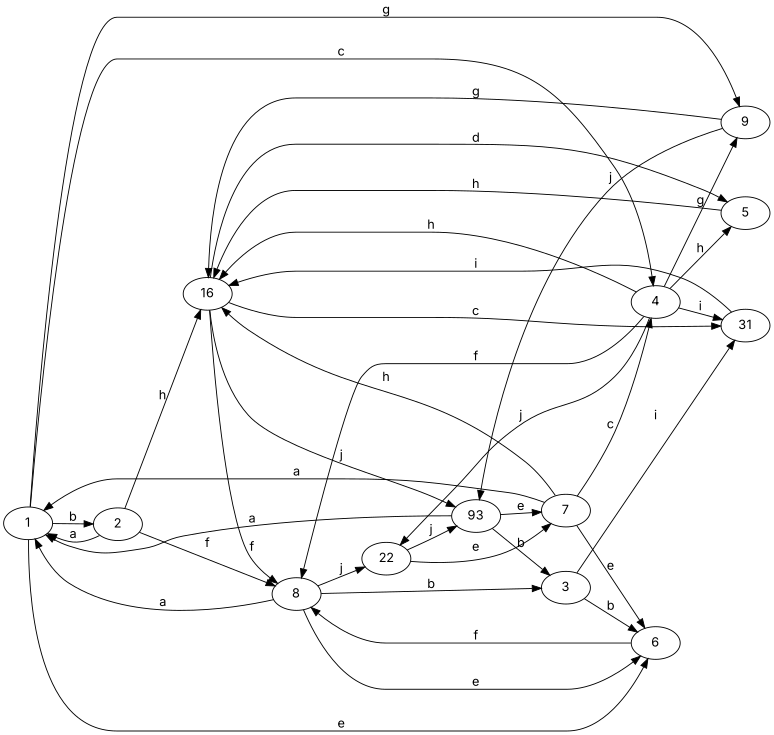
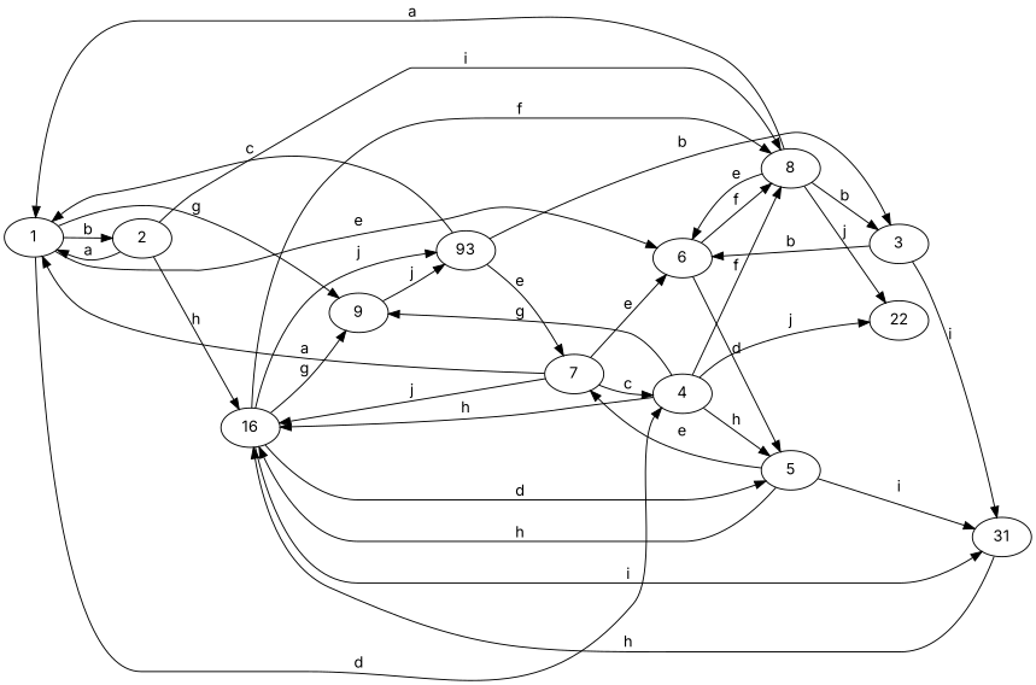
  strict digraph {
    fontname=Inter
    rankdir=LR
    node [fontname=Inter]
    edge [fontname=Inter]
    1
    2
    4
    6
    9
    8
    n7 [label=16]
    n8 [label=31]
    5
    n10 [label=22]
    n11 [label=93]
    3
    7
    1 -> 2 [label=b]
-   1 -> 4 [label=c]
+   1 -> 4 [label=d]
    1 -> 6 [label=e]
    1 -> 9 [label=g]
    2 -> 1 [label=a]
-   2 -> 8 [label=f]
+   2 -> 8 [label=i]
    2 -> n7 [label=h]
    4 -> 9 [label=g]
    4 -> 8 [label=f]
    4 -> n7 [label=h]
-   4 -> n8 [label=i]
+   5 -> n8 [label=i]
    4 -> 5 [label=h]
    4 -> n10 [label=j]
    6 -> 8 [label=f]
+   6 -> 5 [label=d]
    9 -> n11 [label=j]
    8 -> 1 [label=a]
    8 -> 6 [label=e]
    8 -> n10 [label=j]
    8 -> 3 [label=b]
-   9 -> n7 [label=g]
+   n7 -> 9 [label=g]
    n7 -> 8 [label=f]
-   n7 -> n8 [label=c]
+   n7 -> n8 [label=i]
    n7 -> 5 [label=d]
    n7 -> n11 [label=j]
-   n8 -> n7 [label=i]
+   n8 -> n7 [label=h]
    5 -> n7 [label=h]
-   n10 -> n11 [label=j]
-   n10 -> 7 [label=e]
-   n11 -> 1 [label=a]
+   5 -> 7 [label=e]
+   n11 -> 1 [label=c]
    n11 -> 3 [label=b]
    n11 -> 7 [label=e]
    3 -> 6 [label=b]
    3 -> n8 [label=i]
    7 -> 1 [label=a]
    7 -> 4 [label=c]
    7 -> 6 [label=e]
-   7 -> n7 [label=h]
+   7 -> n7 [label=j]
  }
